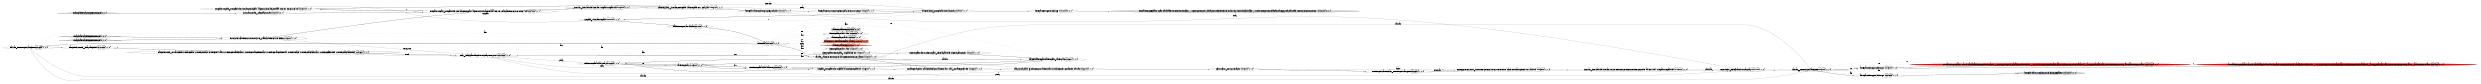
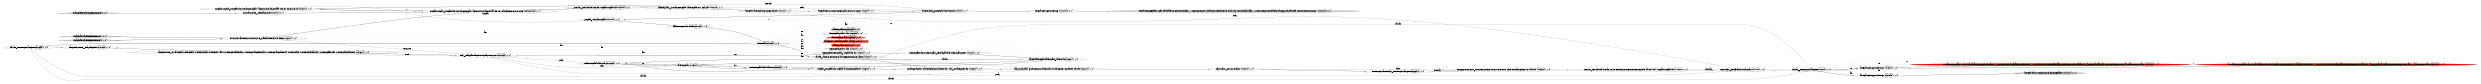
  digraph {
    rankdir=LR
    node [fillcolor=white shape=ellipse style=filled]
    edge [style=bold]
    n1 [label="Decision decision = executeAllocation(clusterState,primary)@@@41@@@['1', '1', '0']"]
    n2 [label="shardState == RestoreInProgress.State.FAILURE@@@42@@@['1', '1', '0']" shape=diamond]
    n3 [fillcolor=red label="assertThat(decision.getExplanation(),startsWith(\"shard has failed to be restored from the snapshot \" + \"(_repository:_existing/_uuid( - manually close or delete the index \" + \"(test( in order to retry to restore the snapshot again or use the reroute API to force the allocation of \" + \"an empty primary shard. Details: (restore_source(_repository/_existing(, failure java.io.IOException: i/o failure\"))@@@44@@@['1', '0', '0']"]
    n4 [fillcolor=red label="assertThat(decision.getExplanation(),startsWith(\"shard has failed to be restored from the snapshot (_repository:_existing/_uuid( - manually close or delete the index \" + \"(test( in order to retry to restore the snapshot again or use the reroute API to force the allocation of \" + \"an empty primary shard. Details: (restore_source(_repository/_existing(, failure \" + \"java.io.IOException: i/o failure\"))@@@44@@@['0', '1', '0']"]
    n5 [label="assertEquals(Decision.Type.YES,decision.type())@@@47@@@['1', '1', '0']"]
    n6 [fillcolor=lightgray label="assertEquals(\"shard is currently being restored\",decision.getExplanation())@@@48@@@['1', '1', '0']"]
    n7 [label="assertEquals(Decision.Type.NO,decision.type())@@@43@@@['1', '1', '0']"]
    n8 [label="newIndexRoutingTable.addShard(primary)@@@26@@@['1', '1', '0']"]
    n9 [label="shardRouting.primary()@@@25@@@['1', '1', '0']" shape=diamond]
    n10 [label="final IndexShardRoutingTable shardRoutingTable = shardEntry.value@@@23@@@['1', '1', '0']"]
    n11 [label="routingTable = RoutingTable.builder(routingTable).add(newIndexRoutingTable).build()@@@33@@@['1', '1', '0']"]
    n12 [label="newIndexRoutingTable.addShard(shardRouting)@@@29@@@['1', '1', '0']"]
    n13 [label="randomBoolean()@@@12@@@['1', '1', '0']" shape=diamond]
    n14 [label="ImmutableOpenMap.Builder<ShardId,RestoreInProgress.ShardRestoreStatus> shards = ImmutableOpenMap.builder()@@@35@@@['1', '1', '0']"]
    n15 [fillcolor=lightgray label="testCanAllocatePrimaryExistingInRestoreInProgress['0', '1', '0']" shape=diamond]
    n16 [label="RecoverySource.SnapshotRecoverySource recoverySource = createSnapshotRecoverySource(\"_existing\")@@@3@@@['1', '1', '0']"]
    n17 [label="RoutingTable routingTable = RoutingTable.builder(clusterState.getRoutingTable()).addAsRestore(clusterState.getMetadata().index(\"test\"),createSnapshotRecoverySource(\"_missing\")).build()@@@4@@@['1', '1', '1']"]
    n18 [label="primary = primary.updateUnassigned(newInfo,primary.recoverySource())@@@19@@@['1', '1', '0']"]
    n19 [label="clusterState = ClusterState.builder(clusterState).routingTable(routingTable).build()@@@5@@@['0', '0', '1']"]
    n20 [label="ShardRouting primary = clusterState.getRoutingTable().shardRoutingTable(\"test\",0).primaryShard()@@@6@@@['1', '1', '1']"]
    n21 [label="final Decision decision = executeAllocation(clusterState,primary)@@@9@@@['1', '1', '1']"]
    n22 [label="assertEquals(ShardRoutingState.UNASSIGNED,primary.state())@@@7@@@['1', '1', '1']"]
    n23 [label="routingTable = clusterState.routingTable()@@@10@@@['1', '1', '0']"]
    n24 [label="assertEquals(Decision.Type.NO,decision.type())@@@10@@@['0', '0', '1']"]
    n25 [fillcolor=lightgray label="assertThat(decision.getExplanation(),equalTo(\"shard has failed to be restored from the snapshot \" + \"(_repository:_missing/_uuid( - manually close or delete the index (test( in order to retry to restore the snapshot again \" + \"or use the reroute API to force the allocation of an empty primary shard. Details: (restore_source(_repository/_missing((\"))@@@11@@@['0', '0', '1']"]
    n26 [fillcolor=lightgray label="ShardRouting shardRouting@@@24@@@['0', '1', '0']" shape=box]
    n27 [label="IndexRoutingTable.Builder newIndexRoutingTable = IndexRoutingTable.builder(indexRoutingTable.getIndex())@@@21@@@['1', '1', '0']"]
    n28 [label="final RestoreInProgress.State shardState@@@11@@@['1', '1', '0']"]
    n29 [label="indexRoutingTable.getShards().values()@@@22@@@['0', '1', '0']"]
    n30 [label="assertEquals(RecoverySource.Type.SNAPSHOT,primary.recoverySource().getType())@@@8@@@['1', '1', '1']"]
    n31 [label="Snapshot snapshot = recoverySource.snapshot()@@@37@@@['1', '1', '0']"]
    n32 [label="RestoreInProgress.Entry restore = new RestoreInProgress.Entry(recoverySource.restoreUUID(),snapshot,restoreState,singletonList(\"test\"),shards.build())@@@39@@@['1', '1', '0']"]
    n33 [label="RestoreInProgress.State restoreState = RestoreInProgress.State.STARTED@@@38@@@['1', '1', '0']"]
    n34 [label="clusterState = ClusterState.builder(clusterState).putCustom(RestoreInProgress.TYPE,new RestoreInProgress.Builder().add(restore).build()).routingTable(routingTable).build()@@@40@@@['1', '1', '0']"]
    n35 [label="RoutingTable routingTable = RoutingTable.builder(clusterState.getRoutingTable()).addAsRestore(clusterState.getMetadata().index(\"test\"),recoverySource).build()@@@5@@@['1', '1', '0']"]
    n36 [label="IndexRoutingTable indexRoutingTable = routingTable.index(\"test\")@@@20@@@['1', '1', '0']"]
-   n37 [label="shardRoutingTable.getShards()@@@24@@@['1', '1', '0']"]
+   n37 [fillcolor=tomato label="shardRoutingTable.getShards()@@@24@@@['1', '1', '0']"]
    n38 [label="UnassignedInfo newInfo = new UnassignedInfo(currentInfo.getReason(),currentInfo.getMessage(),new IOException(\"i/o failure\"),currentInfo.getNumFailedAllocations(),currentInfo.getUnassignedTimeInNanos(),currentInfo.getUnassignedTimeInMillis(),currentInfo.isDelayed(),currentInfo.getLastAllocationStatus(),currentInfo.getFailedNodeIds(),currentInfo.getLastAllocatedNodeId())@@@18@@@['1', '1', '0']"]
    n39 [label="shards.put(primary.shardId(),new RestoreInProgress.ShardRestoreStatus(clusterState.getNodes().getLocalNodeId(),shardState))@@@36@@@['1', '1', '0']"]
    n40 [fillcolor=tomato label="final ObjectCursor<IndexShardRoutingTable> shardEntry@@@22@@@['1', '1', '0']" shape=box]
-   n41 [fillcolor=tomato label="ShardRouting shardRouting@@@24@@@['1', '0', '0']" shape=diamond]
+   n41 [fillcolor=tomato label="ShardRouting shardRouting@@@24@@@['1', '0', '0']" shape=box]
    n42 [label="shardState = randomFrom(RestoreInProgress.State.STARTED,RestoreInProgress.State.INIT)@@@13@@@['1', '1', '0']"]
    n43 [label="indexRoutingTable.getShards().values()@@@22@@@['1', '0', '0']"]
    n44 [label="UnassignedInfo currentInfo = primary.unassignedInfo()@@@17@@@['1', '1', '0']"]
    n45 [label="shardState = RestoreInProgress.State.FAILURE@@@16@@@['1', '1', '0']"]
    n46 [fillcolor=lightgray label="testCanAllocatePrimaryExistingInRestoreInProgress['1', '0', '0']" shape=diamond]
    n47 [fillcolor=lightgray label="testCannotAllocatePrimaryMissingInRestoreInProgress['0', '0', '1']" shape=diamond]
    n48 [label="ClusterState clusterState = createInitialClusterState()@@@3@@@['0', '0', '1']"]
    n1 -> n2
    n2 -> n3 [label=true style=dotted]
    n2 -> n4 [label=true style=dotted]
    n2 -> n5
    n2 -> n5 [label=false style=dotted]
    n2 -> n6 [label=false style=dotted]
    n2 -> n7
    n2 -> n7 [label=true style=dotted]
    n3 -> n4 [label=0 style=dashed]
    n5 -> n6
    n7 -> n3
    n7 -> n4
    n8 -> n9
    n8 -> n10
    n8 -> n11
    n9 -> n8 [label=true style=dotted]
    n9 -> n8
    n9 -> n12
    n9 -> n12 [label=false style=dotted]
    n9 -> n13 [label=true style=dotted]
    n10 -> n9
    n11 -> n14
    n12 -> n9
    n12 -> n10
    n12 -> n11
    n13 -> n10 [label=true style=dotted]
    n13 -> n11 [label=false style=dotted]
    n13 -> n18 [label=false style=dotted]
    n13 -> n26 [label=true style=dotted]
    n13 -> n27 [label=false style=dotted]
    n13 -> n29 [label=false style=dotted]
    n13 -> n36 [label=false style=dotted]
    n13 -> n37 [label=true style=dotted]
    n13 -> n38 [label=false style=dotted]
    n13 -> n40 [label=false style=dotted]
-   n13 -> n41 [label=primary style=dotted]
+   n13 -> n41 [label=true style=dotted]
    n13 -> n42 [label=true style=dotted]
    n13 -> n42
    n13 -> n43 [label=false style=dotted]
    n13 -> n44 [label=false style=dotted]
    n13 -> n45 [label=false style=dotted]
    n13 -> n45
    n14 -> n39
    n15 -> n16
    n16 -> n17
    n16 -> n18 [label=recoverySource style=solid]
    n17 -> n19
    n17 -> n35
    n18 -> n1 [label=primary style=solid]
    n18 -> n8 [label=primary style=solid]
    n18 -> n9 [label=primary style=solid]
    n18 -> n36
    n19 -> n20
    n19 -> n21 [label=clusterState style=solid]
    n20 -> n21 [label=primary style=solid]
    n20 -> n22
    n21 -> n23
    n21 -> n24
    n22 -> n1 [label=primary style=solid]
    n22 -> n30
    n23 -> n21 [label=0 style=dashed]
    n23 -> n28
    n24 -> n25
    n27 -> n10
    n28 -> n13
    n30 -> n21
    n31 -> n32 [label=snapshot style=solid]
    n31 -> n33
    n32 -> n34
    n33 -> n32 [label=restoreState style=solid]
    n33 -> n32
    n34 -> n1
    n34 -> n1 [label=clusterState style=solid]
    n35 -> n17 [label=0 style=dashed]
    n35 -> n20
    n35 -> n23 [label=routingTable style=solid]
    n36 -> n27
    n38 -> n18 [label=newInfo style=solid]
    n38 -> n18
    n39 -> n31
    n42 -> n2 [label=shardState style=solid]
    n42 -> n14
    n42 -> n39 [label=shardState style=solid]
    n44 -> n38
    n45 -> n2 [label=shardState style=solid]
    n45 -> n39 [label=shardState style=solid]
    n45 -> n44
    n46 -> n16
    n47 -> n48
    n48 -> n17
  }
